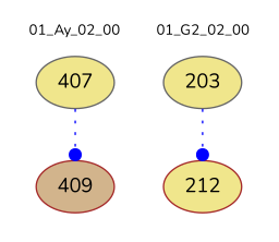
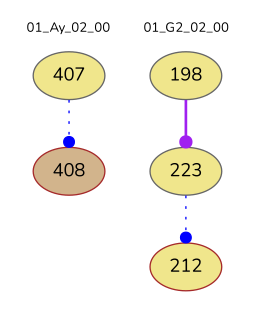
  digraph {
    fontname=Nunito
    node [color=gray40 fillcolor=khaki fontname=Nunito style=filled]
    edge [arrowhead=dot color=blue fontname=Nunito style=dotted]
    n1 [label=407]
-   n2 [color=brown fillcolor=tan label=409]
-   n4 [label=203]
+   n2 [color=brown fillcolor=tan label=408]
+   n3 [label=198]
+   n4 [label=223]
    n5 [color=brown label=212]
    subgraph cluster_1 {
      color=white
      fontsize=10
      label="01_Ay_02_00"
      n1
      n2
    }
    subgraph cluster_2 {
      color=white
      fontsize=10
      label="01_G2_02_00"
+     n3
      n4
      n5
    }
    n1 -> n2
+   n3 -> n4 [color=purple style=bold]
    n4 -> n5
  }
